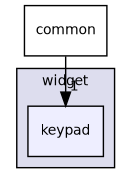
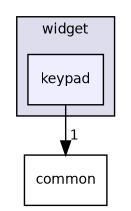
  digraph {
    compound=true
    node [fontname=Helvetica fontsize=10 shape=box]
    n1 [fillcolor="#eeeeff" label=keypad pencolor=black style=filled]
    n2 [label=common]
    subgraph cluster_1 {
      bgcolor="#ddddee"
      fontname=Helvetica
      fontsize=10
      label=widget
      pencolor=black
      n1
    }
-   n2 -> n1 [headlabel=1 labeldistance=1.5 labelfontname=Helvetica labelfontsize=10]
+   n1 -> n2 [headlabel=1 labeldistance=1.5 labelfontname=Helvetica labelfontsize=10]
  }
